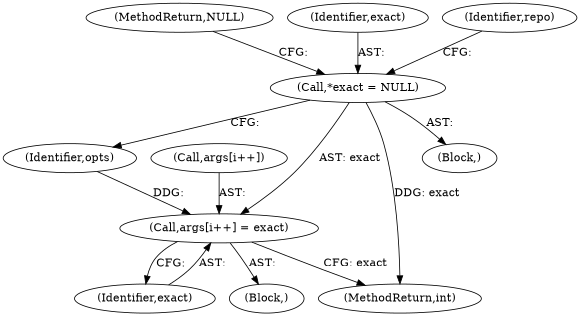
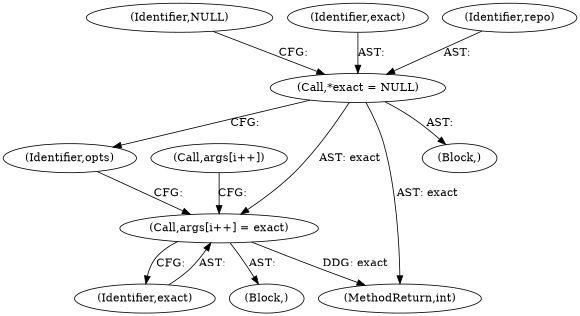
  digraph {
    n1 [label="(Call,args[i++] = exact)"]
    n2 [label="(MethodReturn,int)"]
    n3 [label="(Identifier,exact)"]
    n4 [label="(Block,)"]
    n5 [label="(Call,*exact = NULL)"]
    n6 [label="(Block,)"]
    n7 [label="(Identifier,opts)"]
-   n8 [label="(MethodReturn,NULL)"]
+   n8 [label="(Identifier,NULL)"]
    n9 [label="(Call,args[i++])"]
    n10 [label="(Identifier,exact)"]
    n11 [label="(Identifier,repo)"]
-   n1 -> n2 [label="CFG: exact"]
+   n1 -> n2 [label="DDG: exact"]
    n1 -> n3 [label="CFG: "]
    n1 -> n4 [label="AST: "]
    n3 -> n1 [label="AST: "]
    n5 -> n1 [label="AST: exact"]
-   n5 -> n2 [label="DDG: exact"]
+   n5 -> n2 [label="AST: exact"]
    n5 -> n6 [label="AST: "]
    n5 -> n7 [label="CFG: "]
-   n7 -> n1 [label="DDG: "]
+   n7 -> n1 [label="CFG: "]
    n8 -> n5 [label="CFG: "]
-   n9 -> n1 [label="AST: "]
+   n9 -> n1 [label="CFG: "]
    n10 -> n5 [label="AST: "]
-   n11 -> n5 [label="CFG: "]
+   n11 -> n5 [label="AST: "]
  }
